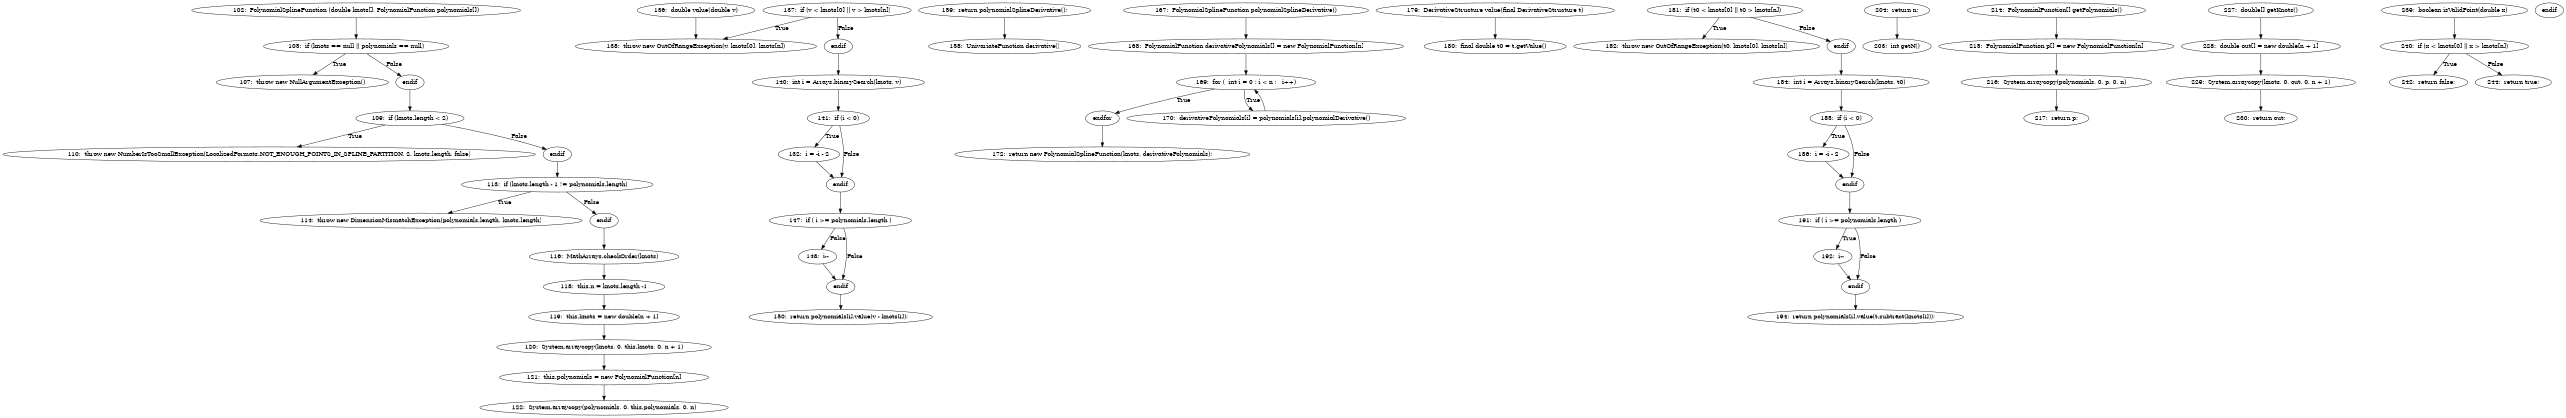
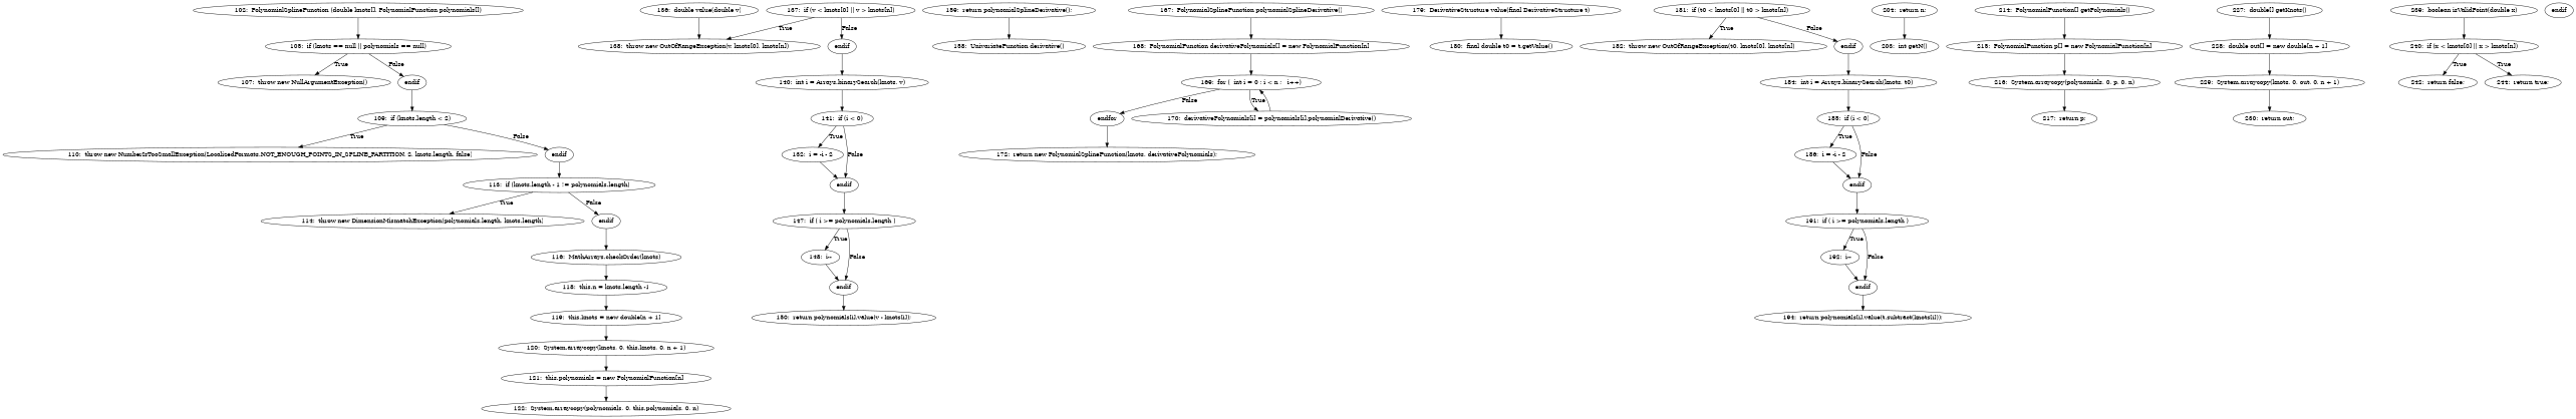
  digraph {
    n1 [label="102:  PolynomialSplineFunction (double knots[], PolynomialFunction polynomials[])"]
    n2 [label="105:  if (knots == null || polynomials == null)"]
    n3 [label="107:  throw new NullArgumentException()"]
    n4 [label=endif]
    n5 [label="109:  if (knots.length < 2)"]
    n6 [label="110:  throw new NumberIsTooSmallException(LocalizedFormats.NOT_ENOUGH_POINTS_IN_SPLINE_PARTITION, 2, knots.length, false)"]
    n7 [label=endif]
    n8 [label="113:  if (knots.length - 1 != polynomials.length)"]
    n9 [label="114:  throw new DimensionMismatchException(polynomials.length, knots.length)"]
    n10 [label=endif]
    n11 [label="116:  MathArrays.checkOrder(knots)"]
    n12 [label="118:  this.n = knots.length -1"]
    n13 [label="119:  this.knots = new double[n + 1]"]
    n14 [label="120:  System.arraycopy(knots, 0, this.knots, 0, n + 1)"]
    n15 [label="121:  this.polynomials = new PolynomialFunction[n]"]
    n16 [label="122:  System.arraycopy(polynomials, 0, this.polynomials, 0, n)"]
    n17 [label="136:  double value(double v)"]
    n18 [label="138:  throw new OutOfRangeException(v, knots[0], knots[n])"]
    n19 [label="137:  if (v < knots[0] || v > knots[n])"]
    n20 [label=endif]
    n21 [label="140:  int i = Arrays.binarySearch(knots, v)"]
    n22 [label="141:  if (i < 0)"]
    n23 [label="132:  i = -i - 2"]
    n24 [label=endif]
    n25 [label="147:  if ( i >= polynomials.length )"]
    n26 [label="148:  i--"]
    n27 [label=endif]
    n28 [label="150:  return polynomials[i].value(v - knots[i]);"]
    n29 [label="158:  UnivariateFunction derivative()"]
    n30 [label="159:  return polynomialSplineDerivative();"]
    n31 [label="167:  PolynomialSplineFunction polynomialSplineDerivative()"]
    n32 [label="168:  PolynomialFunction derivativePolynomials[] = new PolynomialFunction[n]"]
    n33 [label="169:  for (  int i = 0 ; i < n ;   i++)"]
    n34 [label=endfor]
    n35 [label="170:  derivativePolynomials[i] = polynomials[i].polynomialDerivative()"]
    n36 [label="172:  return new PolynomialSplineFunction(knots, derivativePolynomials);"]
    n37 [label="179:  DerivativeStructure value(final DerivativeStructure t)"]
    n38 [label="180:  final double t0 = t.getValue()"]
    n39 [label="181:  if (t0 < knots[0] || t0 > knots[n])"]
    n40 [label="182:  throw new OutOfRangeException(t0, knots[0], knots[n])"]
    n41 [label=endif]
    n42 [label="184:  int i = Arrays.binarySearch(knots, t0)"]
    n43 [label="185:  if (i < 0)"]
    n44 [label="186:  i = -i - 2"]
    n45 [label=endif]
    n46 [label="191:  if ( i >= polynomials.length )"]
    n47 [label="192:  i--"]
    n48 [label=endif]
    n49 [label="194:  return polynomials[i].value(t.subtract(knots[i]));"]
    n50 [label="203:  int getN()"]
    n51 [label="204:  return n;"]
    n52 [label="214:  PolynomialFunction[] getPolynomials()"]
    n53 [label="215:  PolynomialFunction p[] = new PolynomialFunction[n]"]
    n54 [label="216:  System.arraycopy(polynomials, 0, p, 0, n)"]
    n55 [label="217:  return p;"]
    n56 [label="227:  double[] getKnots()"]
    n57 [label="228:  double out[] = new double[n + 1]"]
    n58 [label="229:  System.arraycopy(knots, 0, out, 0, n + 1)"]
    n59 [label="230:  return out;"]
    n60 [label="239:  boolean isValidPoint(double x)"]
    n61 [label="240:  if (x < knots[0] || x > knots[n])"]
    n62 [label="242:  return false;"]
    n63 [label="244:  return true;"]
    n64 [label=endif]
    n1 -> n2
    n2 -> n3 [label=True]
    n2 -> n4 [label=False]
    n4 -> n5
    n5 -> n6 [label=True]
    n5 -> n7 [label=False]
    n7 -> n8
    n8 -> n9 [label=True]
    n8 -> n10 [label=False]
    n10 -> n11
    n11 -> n12
    n12 -> n13
    n13 -> n14
    n14 -> n15
    n15 -> n16
    n17 -> n18
    n19 -> n18 [label=True]
    n19 -> n20 [label=False]
    n20 -> n21
    n21 -> n22
    n22 -> n23 [label=True]
    n22 -> n24 [label=False]
    n23 -> n24
    n24 -> n25
-   n25 -> n26 [label=False]
+   n25 -> n26 [label=True]
    n25 -> n27 [label=False]
    n26 -> n27
    n27 -> n28
    n30 -> n29
    n31 -> n32
    n32 -> n33
-   n33 -> n34 [label=True]
+   n33 -> n34 [label=False]
    n33 -> n35 [label=True]
    n34 -> n36
    n35 -> n33
    n37 -> n38
    n39 -> n40 [label=True]
    n39 -> n41 [label=False]
    n41 -> n42
    n42 -> n43
    n43 -> n44 [label=True]
    n43 -> n45 [label=False]
    n44 -> n45
    n45 -> n46
    n46 -> n47 [label=True]
    n46 -> n48 [label=False]
    n47 -> n48
    n48 -> n49
    n51 -> n50
    n52 -> n53
    n53 -> n54
    n54 -> n55
    n56 -> n57
    n57 -> n58
    n58 -> n59
    n60 -> n61
    n61 -> n62 [label=True]
-   n61 -> n63 [label=False]
+   n61 -> n63 [label=True]
  }
